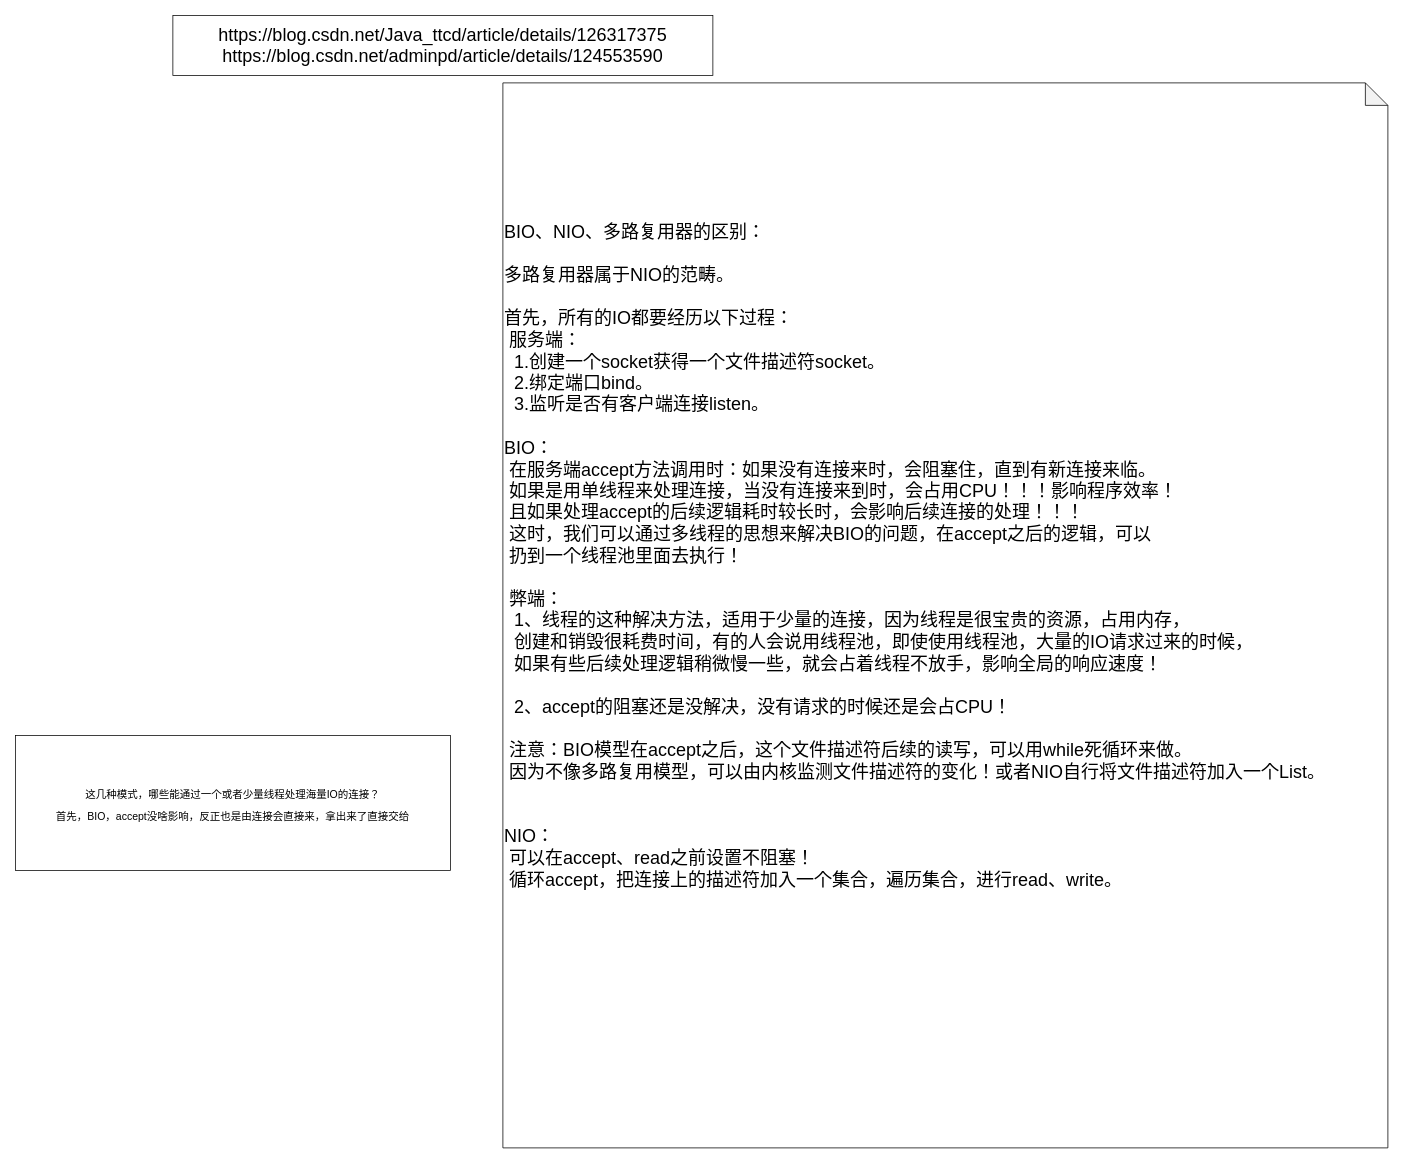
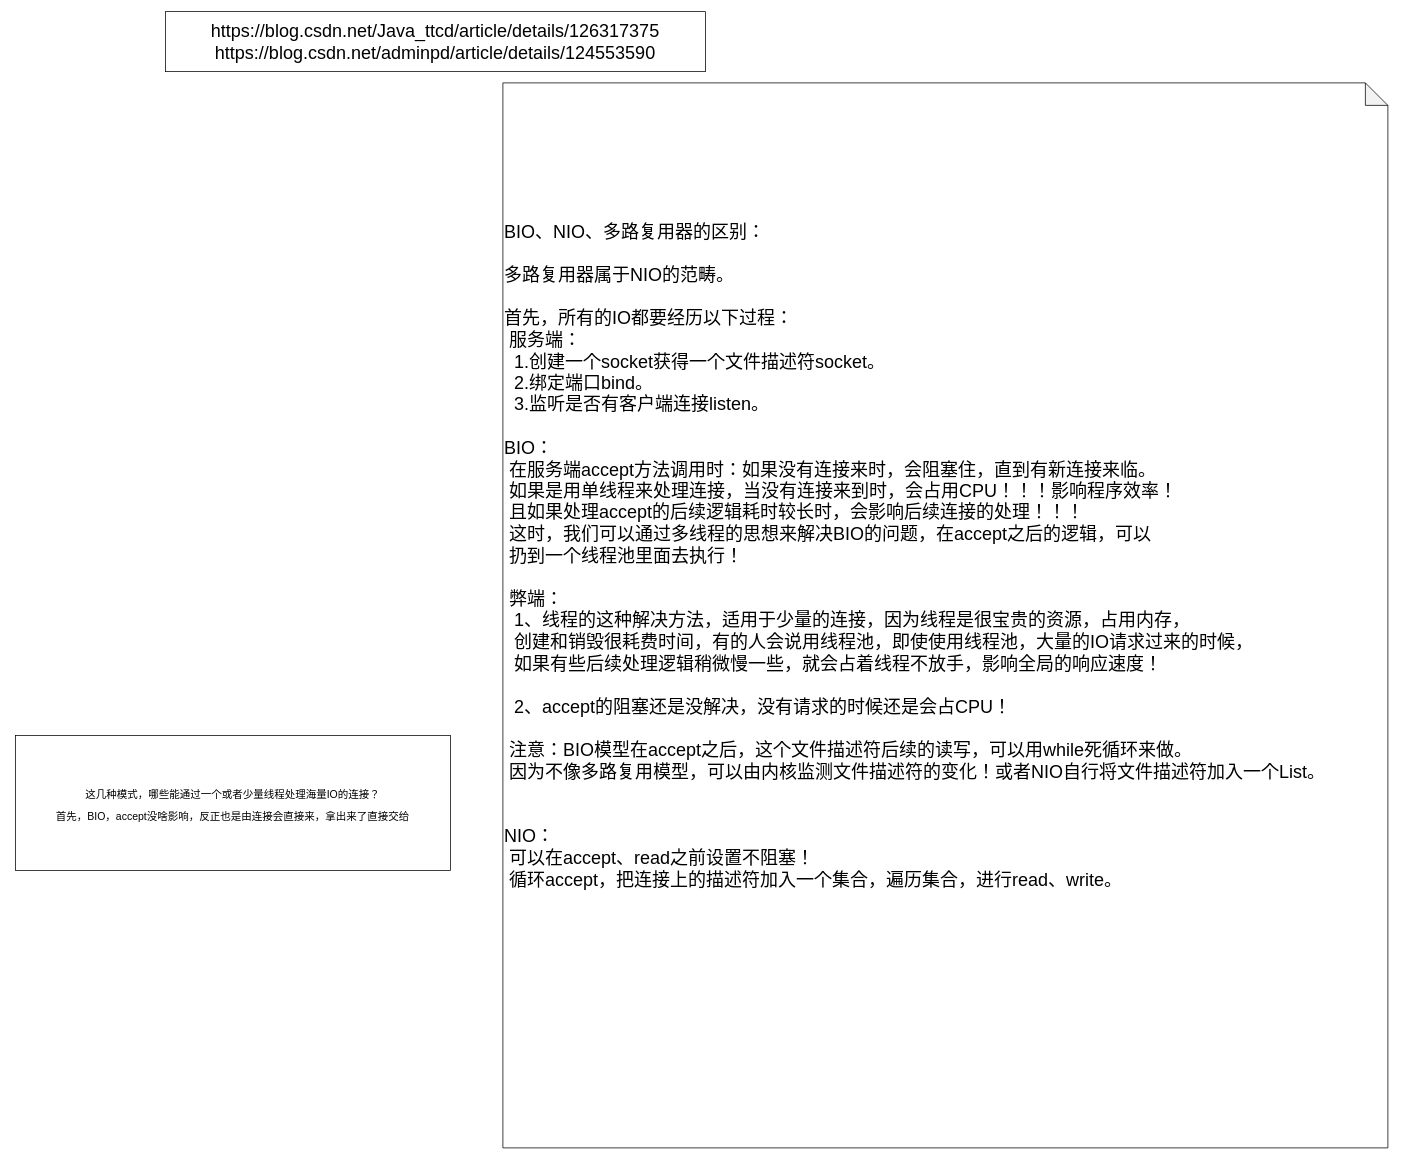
  <mxCell id="0" />
  <mxCell id="1" parent="0" />
  <mxCell id="2" value="&lt;div style=&quot;&quot;&gt;&lt;span style=&quot;font-size: 24px; background-color: initial;&quot;&gt;BIO、NIO、多路复用器的区别：&lt;/span&gt;&lt;/div&gt;&lt;div style=&quot;&quot;&gt;&lt;span style=&quot;font-size: 24px; background-color: initial;&quot;&gt;&lt;br&gt;&lt;/span&gt;&lt;/div&gt;&lt;div style=&quot;&quot;&gt;&lt;span style=&quot;font-size: 24px; background-color: initial;&quot;&gt;多路复用器属于NIO的范畴。&lt;/span&gt;&lt;/div&gt;&lt;div style=&quot;&quot;&gt;&lt;span style=&quot;font-size: 24px; background-color: initial;&quot;&gt;&lt;br&gt;&lt;/span&gt;&lt;/div&gt;&lt;div style=&quot;&quot;&gt;&lt;span style=&quot;font-size: 24px;&quot;&gt;首先，所有的IO都要经历以下过程：&lt;/span&gt;&lt;/div&gt;&lt;div style=&quot;&quot;&gt;&lt;span style=&quot;font-size: 24px;&quot;&gt;&lt;span style=&quot;white-space: pre;&quot;&gt; &lt;/span&gt;服务端：&lt;/span&gt;&lt;/div&gt;&lt;div style=&quot;&quot;&gt;&lt;span style=&quot;font-size: 24px;&quot;&gt;&lt;span style=&quot;white-space: pre;&quot;&gt; &lt;/span&gt;&lt;span style=&quot;white-space: pre;&quot;&gt; &lt;/span&gt;1.创建一个socket获得一个文件描述符socket。&lt;br&gt;&lt;/span&gt;&lt;/div&gt;&lt;div style=&quot;&quot;&gt;&lt;span style=&quot;font-size: 24px;&quot;&gt;&lt;span style=&quot;white-space: pre;&quot;&gt; &lt;/span&gt;&lt;span style=&quot;white-space: pre;&quot;&gt; &lt;/span&gt;2.绑定端口bind。&lt;br&gt;&lt;/span&gt;&lt;/div&gt;&lt;div style=&quot;&quot;&gt;&lt;span style=&quot;font-size: 24px;&quot;&gt;&lt;span style=&quot;white-space: pre;&quot;&gt; &lt;/span&gt;&lt;span style=&quot;white-space: pre;&quot;&gt; &lt;/span&gt;3.监听是否有客户端连接listen。&lt;br&gt;&lt;/span&gt;&lt;/div&gt;&lt;div style=&quot;&quot;&gt;&lt;span style=&quot;font-size: 24px;&quot;&gt;&lt;br&gt;&lt;/span&gt;&lt;/div&gt;&lt;div style=&quot;&quot;&gt;&lt;span style=&quot;font-size: 24px;&quot;&gt;BIO：&lt;/span&gt;&lt;/div&gt;&lt;div style=&quot;&quot;&gt;&lt;span style=&quot;font-size: 24px;&quot;&gt;&lt;span style=&quot;white-space: pre;&quot;&gt; &lt;/span&gt;在服务端accept方法调用时：如果没有连接来时，会阻塞住，直到有新连接来临。&lt;br&gt;&lt;/span&gt;&lt;/div&gt;&lt;div style=&quot;&quot;&gt;&lt;span style=&quot;font-size: 24px;&quot;&gt;&lt;span style=&quot;white-space: pre;&quot;&gt; &lt;/span&gt;如果是用单线程来处理连接，当没有连接来到时，会占用CPU！！！影响程序效率！&lt;br&gt;&lt;/span&gt;&lt;/div&gt;&lt;div style=&quot;&quot;&gt;&lt;span style=&quot;font-size: 24px;&quot;&gt;&lt;span style=&quot;white-space: pre;&quot;&gt; &lt;/span&gt;且如果处理accept的后续逻辑耗时较长时，会影响后续连接的处理！！！&lt;br&gt;&lt;/span&gt;&lt;/div&gt;&lt;div style=&quot;&quot;&gt;&lt;span style=&quot;font-size: 24px;&quot;&gt;&lt;span style=&quot;white-space: pre;&quot;&gt; &lt;/span&gt;这时，我们可以通过多线程的思想来解决BIO的问题，在accept之后的逻辑，可以&lt;br&gt;&lt;/span&gt;&lt;/div&gt;&lt;div style=&quot;&quot;&gt;&lt;span style=&quot;font-size: 24px;&quot;&gt;&lt;span style=&quot;white-space: pre;&quot;&gt; &lt;/span&gt;扔到一个线程池里面去执行！&lt;br&gt;&lt;/span&gt;&lt;/div&gt;&lt;div style=&quot;&quot;&gt;&lt;span style=&quot;font-size: 24px;&quot;&gt;&lt;br&gt;&lt;/span&gt;&lt;/div&gt;&lt;div style=&quot;&quot;&gt;&lt;span style=&quot;font-size: 24px;&quot;&gt;&lt;span style=&quot;white-space: pre;&quot;&gt; &lt;/span&gt;弊端：&lt;/span&gt;&lt;/div&gt;&lt;div style=&quot;&quot;&gt;&lt;span style=&quot;font-size: 24px;&quot;&gt;&lt;span style=&quot;white-space: pre;&quot;&gt; &lt;/span&gt;&lt;span style=&quot;white-space: pre;&quot;&gt; &lt;/span&gt;1、线程的这种解决方法，适用于少量的连接，因为线程是很宝贵的资源，占用内存，&lt;/span&gt;&lt;/div&gt;&lt;div style=&quot;&quot;&gt;&lt;span style=&quot;background-color: initial; font-size: 24px;&quot;&gt;&lt;span style=&quot;white-space: pre;&quot;&gt; &lt;/span&gt;&lt;span style=&quot;white-space: pre;&quot;&gt; &lt;/span&gt;创建和销毁很耗费时间，有的人会说用线程池，即使使用线程池，大量的IO请求过来的时候，&lt;/span&gt;&lt;/div&gt;&lt;div style=&quot;&quot;&gt;&lt;span style=&quot;background-color: initial; font-size: 24px;&quot;&gt;&lt;span style=&quot;white-space: pre;&quot;&gt; &lt;/span&gt;&lt;span style=&quot;white-space: pre;&quot;&gt; &lt;/span&gt;如果有些后续处理逻辑稍微慢一些，就会占着线程不放手，影响全局的响应速度！&lt;/span&gt;&lt;/div&gt;&lt;div style=&quot;&quot;&gt;&lt;span style=&quot;font-size: 24px; background-color: initial;&quot;&gt;&lt;br&gt;&lt;/span&gt;&lt;/div&gt;&lt;div style=&quot;&quot;&gt;&lt;span style=&quot;font-size: 24px; background-color: initial;&quot;&gt;&lt;span style=&quot;white-space: pre;&quot;&gt; &lt;/span&gt;&lt;span style=&quot;white-space: pre;&quot;&gt; &lt;/span&gt;2、accept的阻塞还是没解决，没有请求的时候还是会占CPU！&lt;/span&gt;&lt;/div&gt;&lt;div style=&quot;&quot;&gt;&lt;span style=&quot;font-size: 24px;&quot;&gt;&lt;br&gt;&lt;/span&gt;&lt;/div&gt;&lt;div style=&quot;&quot;&gt;&lt;span style=&quot;font-size: 24px;&quot;&gt;&lt;span style=&quot;white-space: pre;&quot;&gt; &lt;/span&gt;注意：BIO模型在accept之后，这个文件描述符后续的读写，可以用while死循环来做。&lt;br&gt;&lt;/span&gt;&lt;/div&gt;&lt;div style=&quot;&quot;&gt;&lt;span style=&quot;font-size: 24px;&quot;&gt;&lt;span style=&quot;white-space: pre;&quot;&gt; &lt;/span&gt;因为不像多路复用模型，可以由内核监测文件描述符的变化！或者NIO自行将文件描述符加入一个List。&lt;br&gt;&lt;/span&gt;&lt;/div&gt;&lt;div style=&quot;&quot;&gt;&lt;span style=&quot;font-size: 24px;&quot;&gt;&lt;br&gt;&lt;/span&gt;&lt;/div&gt;&lt;div style=&quot;&quot;&gt;&lt;span style=&quot;font-size: 24px;&quot;&gt;&lt;br&gt;&lt;/span&gt;&lt;/div&gt;&lt;div style=&quot;&quot;&gt;&lt;span style=&quot;font-size: 24px;&quot;&gt;NIO：&lt;/span&gt;&lt;/div&gt;&lt;div style=&quot;&quot;&gt;&lt;span style=&quot;font-size: 24px;&quot;&gt;&lt;span style=&quot;white-space: pre;&quot;&gt; &lt;/span&gt;可以在accept、read之前设置不阻塞！&lt;br&gt;&lt;/span&gt;&lt;/div&gt;&lt;div style=&quot;&quot;&gt;&lt;span style=&quot;font-size: 24px;&quot;&gt;&lt;span style=&quot;white-space: pre;&quot;&gt; &lt;/span&gt;循环accept，把连接上的描述符加入一个集合，遍历集合，进行read、write。&lt;br&gt;&lt;/span&gt;&lt;/div&gt;&lt;div style=&quot;&quot;&gt;&lt;span style=&quot;font-size: 24px;&quot;&gt;&lt;br&gt;&lt;/span&gt;&lt;/div&gt;&lt;div style=&quot;&quot;&gt;&lt;span style=&quot;font-size: 24px;&quot;&gt;&lt;span style=&quot;white-space: pre;&quot;&gt; &lt;/span&gt;&lt;br&gt;&lt;/span&gt;&lt;/div&gt;&lt;div style=&quot;&quot;&gt;&lt;span style=&quot;font-size: 24px;&quot;&gt;&lt;br&gt;&lt;/span&gt;&lt;/div&gt;&lt;div style=&quot;&quot;&gt;&lt;span style=&quot;font-size: 24px;&quot;&gt;&lt;span style=&quot;white-space: pre;&quot;&gt; &lt;/span&gt;&lt;br&gt;&lt;/span&gt;&lt;/div&gt;&lt;div style=&quot;&quot;&gt;&lt;span style=&quot;font-size: 24px;&quot;&gt;&lt;br&gt;&lt;/span&gt;&lt;/div&gt;&lt;div style=&quot;&quot;&gt;&lt;span style=&quot;white-space: pre;&quot;&gt; &lt;/span&gt;&lt;span style=&quot;white-space: pre;&quot;&gt; &lt;/span&gt;&lt;br&gt;&lt;/div&gt;" style="shape=note;whiteSpace=wrap;html=1;backgroundOutline=1;darkOpacity=0.05;align=left;" parent="1" vertex="1"><mxGeometry x="670" y="110" width="1180" height="1420" as="geometry" /></mxCell>
- <mxCell id="3" value="https://blog.csdn.net/Java_ttcd/article/details/126317375&lt;br&gt;https://blog.csdn.net/adminpd/article/details/124553590" style="rounded=0;whiteSpace=wrap;html=1;fontSize=24;" parent="1" vertex="1"><mxGeometry x="230" y="20" width="720" height="80" as="geometry" /></mxCell>
+ <mxCell id="3" value="https://blog.csdn.net/Java_ttcd/article/details/126317375&lt;br&gt;https://blog.csdn.net/adminpd/article/details/124553590" style="rounded=0;whiteSpace=wrap;html=1;fontSize=24;" parent="1" vertex="1"><mxGeometry x="220" y="15" width="720" height="80" as="geometry" /></mxCell>
  <mxCell id="4" value="&lt;font style=&quot;font-size: 14px;&quot;&gt;这几种模式，哪些能通过一个或者少量线程处理海量IO的连接？&lt;br&gt;首先，BIO，accept没啥影响，反正也是由连接会直接来，拿出来了直接交给&lt;br&gt;&lt;/font&gt;" style="rounded=0;whiteSpace=wrap;html=1;fontSize=24;" parent="1" vertex="1"><mxGeometry x="20" y="980" width="580" height="180" as="geometry" /></mxCell>
